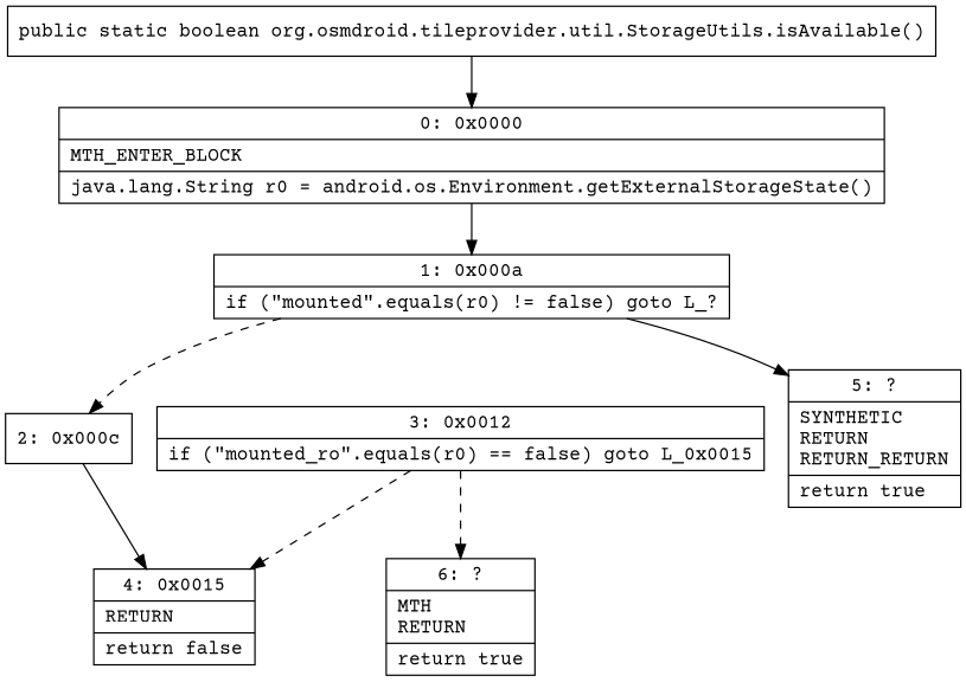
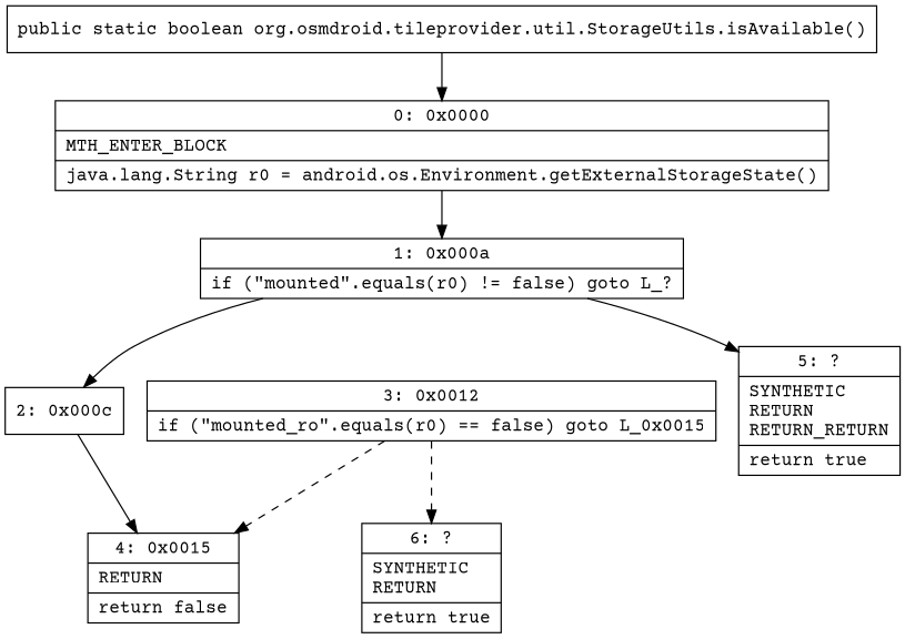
  digraph {
    fontname="Courier Prime"
    node [fontname="Courier Prime" shape=record]
    edge [fontname="Courier Prime"]
    n1 [label="{0\:\ 0x0000|MTH_ENTER_BLOCK\l|java.lang.String r0 = android.os.Environment.getExternalStorageState()\l}"]
    n2 [label="{1\:\ 0x000a|if (\"mounted\".equals(r0) != false) goto L_?\l}"]
    n3 [label="{2\:\ 0x000c}"]
    n4 [label="{5\:\ ?|SYNTHETIC\lRETURN\lRETURN_RETURN\l|return true\l}"]
    n5 [label="{4\:\ 0x0015|RETURN\l|return false\l}"]
    n6 [label="{3\:\ 0x0012|if (\"mounted_ro\".equals(r0) == false) goto L_0x0015\l}"]
-   n7 [label="{6\:\ ?|MTH\lRETURN\l|return true\l}"]
+   n7 [label="{6\:\ ?|SYNTHETIC\lRETURN\l|return true\l}"]
    n8 [label="{public static boolean org.osmdroid.tileprovider.util.StorageUtils.isAvailable() }"]
    n1 -> n2
-   n2 -> n3 [style=dashed]
+   n2 -> n3 [style=solid]
    n2 -> n4
    n3 -> n5
    n6 -> n5 [style=dashed]
    n6 -> n7 [style=dashed]
    n8 -> n1
  }
